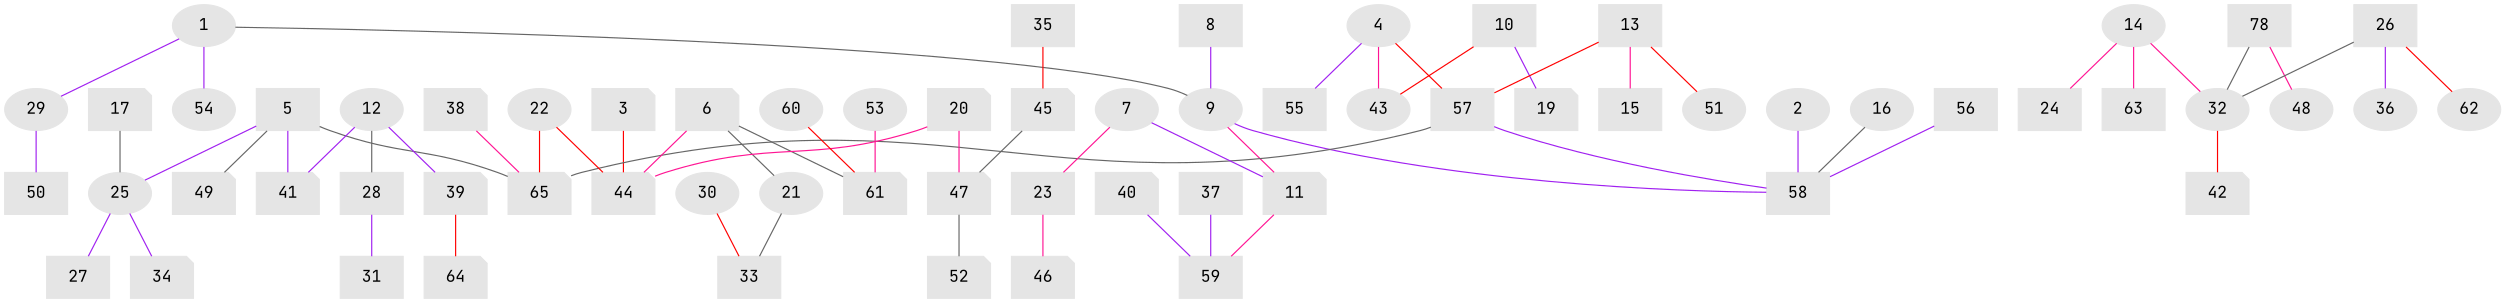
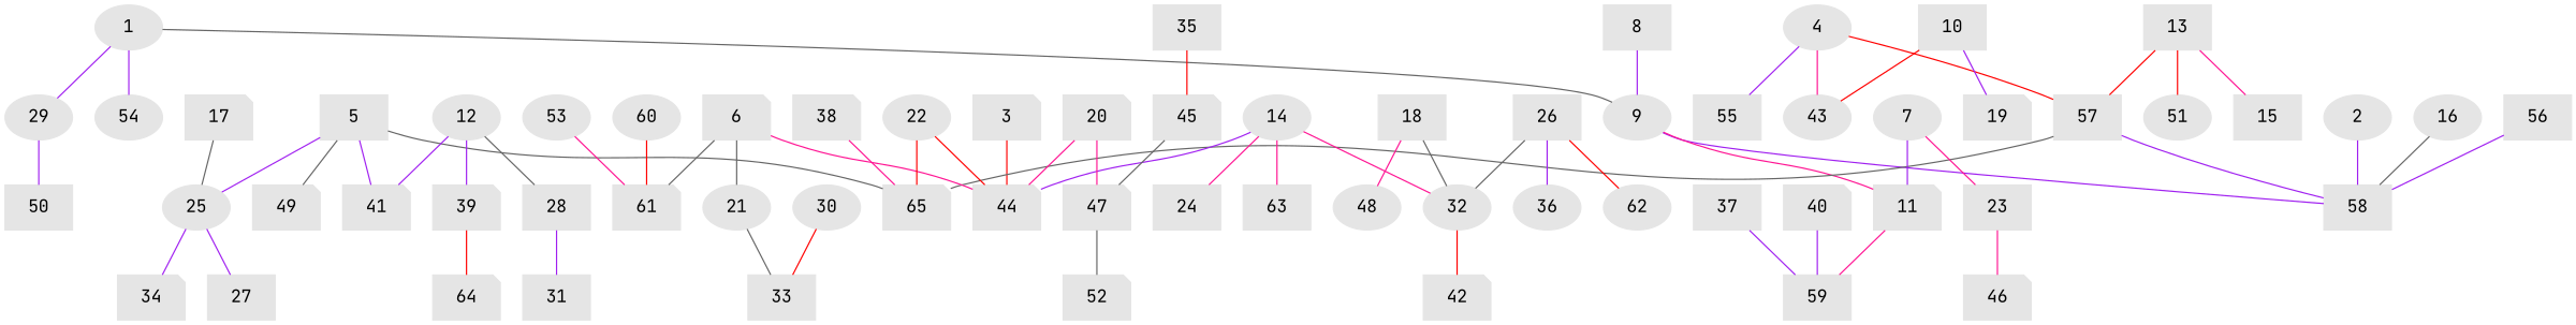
  graph {
    fontname="JetBrains Mono"
    node [color=gray90 fontname="JetBrains Mono" shape=ellipse style=filled]
    edge [color=purple fontname="JetBrains Mono" weight=1.0]
    1
    9
    29
    54
    58 [shape=box]
    11 [shape=note]
    50 [shape=box]
    2
    3 [shape=note]
    44 [shape=note]
    4
    43
    55 [shape=box]
    57 [shape=box]
    65 [shape=note]
    5 [shape=box]
    25
    41 [shape=note]
    49 [shape=note]
    27 [shape=box]
    34 [shape=note]
    6 [shape=note]
    21
    61 [shape=note]
    33 [shape=box]
    7
    23 [shape=box]
    59 [shape=box]
    46 [shape=note]
    8 [shape=box]
    10 [shape=box]
    19 [shape=note]
    12
    28 [shape=box]
    39 [shape=note]
    31 [shape=box]
    64 [shape=note]
    13 [shape=box]
    15 [shape=box]
    51
    14
    24 [shape=box]
    32
    63 [shape=box]
    42 [shape=note]
    16
    17 [shape=note]
-   18 [shape=box label=78]
+   18 [shape=box]
    48
    20 [shape=note]
    47 [shape=note]
    52 [shape=note]
    22
    26 [shape=box]
    36
    62
    30
    35 [shape=box]
    45 [shape=note]
    37 [shape=box]
    38 [shape=note]
    40 [shape=note]
    53
    56 [shape=box]
    60
    1 -- 9 [color=gray40]
    1 -- 29
    1 -- 54
    9 -- 58
    9 -- 11 [color=deeppink]
    29 -- 50
    11 -- 59 [color=deeppink]
    2 -- 58
    3 -- 44 [color=red]
    4 -- 43 [color=deeppink]
    4 -- 55
    4 -- 57 [color=red]
    57 -- 58
    57 -- 65 [color=gray40]
    5 -- 65 [color=gray40]
    5 -- 25
    5 -- 41
    5 -- 49 [color=gray40]
    25 -- 27
    25 -- 34
    6 -- 44 [color=deeppink]
    6 -- 21 [color=gray40]
    6 -- 61 [color=gray40]
    21 -- 33 [color=gray40]
    7 -- 11
    7 -- 23 [color=deeppink]
    23 -- 46 [color=deeppink]
    8 -- 9
    10 -- 43 [color=red]
    10 -- 19
    12 -- 41
    12 -- 28 [color=gray40]
    12 -- 39
    28 -- 31
    39 -- 64 [color=red]
    13 -- 57 [color=red]
    13 -- 15 [color=deeppink]
    13 -- 51 [color=red]
+   14 -- 44
    14 -- 24 [color=deeppink]
    14 -- 32 [color=deeppink]
    14 -- 63 [color=deeppink]
    32 -- 42 [color=red]
    16 -- 58 [color=gray40]
    17 -- 25 [color=gray40]
    18 -- 32 [color=gray40]
    18 -- 48 [color=deeppink]
    20 -- 44 [color=deeppink]
    20 -- 47 [color=deeppink]
    47 -- 52 [color=gray40]
    22 -- 44 [color=red]
    22 -- 65 [color=red]
    26 -- 32 [color=gray40]
    26 -- 36
    26 -- 62 [color=red]
    30 -- 33 [color=red]
    35 -- 45 [color=red]
    45 -- 47 [color=gray40]
    37 -- 59
    38 -- 65 [color=deeppink]
    40 -- 59
    53 -- 61 [color=deeppink]
    56 -- 58
    60 -- 61 [color=red]
  }
